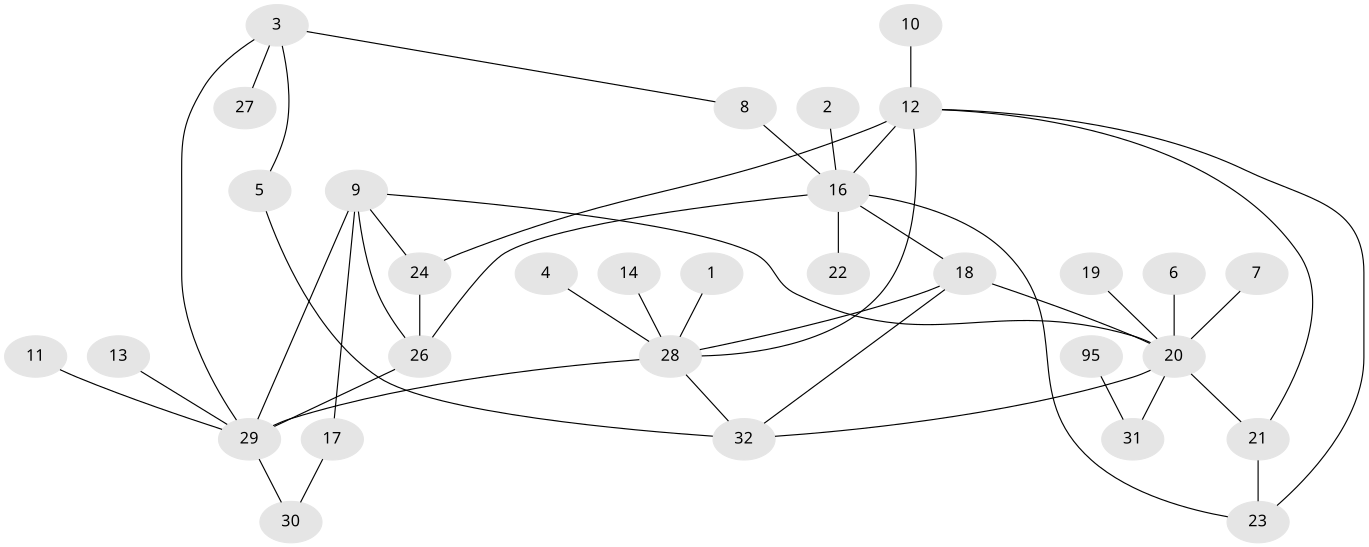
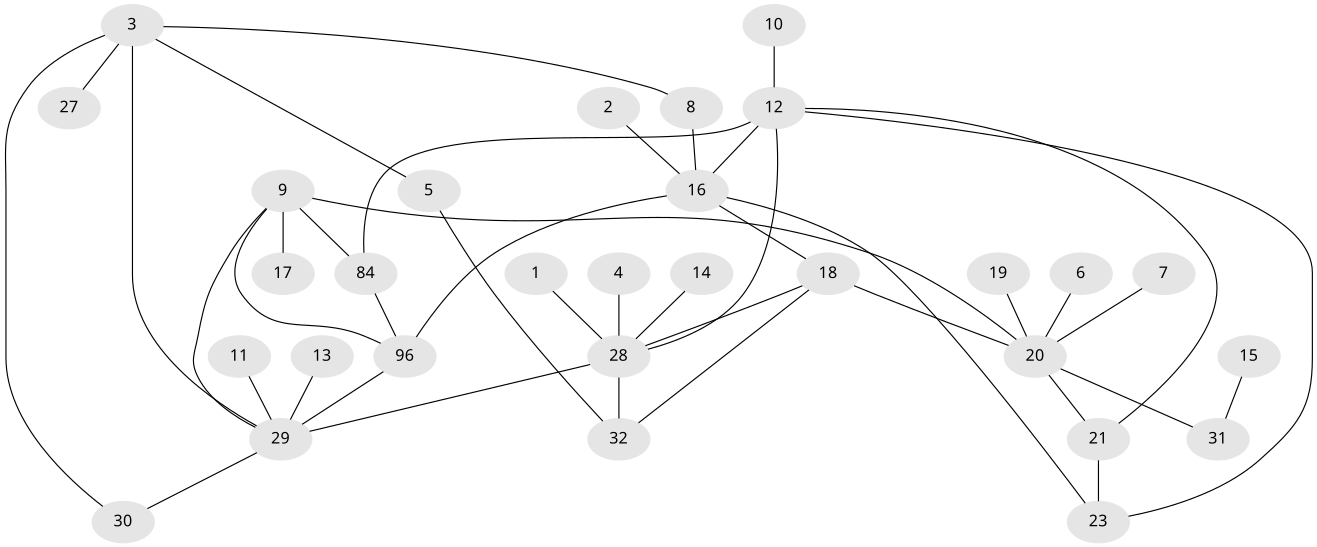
  graph {
    fontname="Noto Sans"
    node [color=gray90 fontname="Noto Sans" style=filled]
    edge [fontname="Noto Sans" weight=1.0]
    1
    28
    29
    32
    2
    16
-   26
+   26 [label=96]
    23
    18
-   22
    3
    5
    8
    27
    30
    4
    6
    20
    21
    31
    7
    9
    17
-   24
+   24 [label=84]
    10
    12
    11
    13
    14
-   15 [label=95]
+   15
    19
    1 -- 28
    28 -- 29 [weight=2.0]
    28 -- 32
    29 -- 30
    2 -- 16
    16 -- 26
    16 -- 23
    16 -- 18
-   16 -- 22
    26 -- 29
    18 -- 28
    18 -- 32
    18 -- 20 [weight=2.0]
    3 -- 29
    3 -- 5
    3 -- 8
    3 -- 27
-   17 -- 30
+   3 -- 30
    5 -- 32
    8 -- 16 [weight=2.0]
    4 -- 28
    6 -- 20
-   20 -- 32
    20 -- 21
    20 -- 31
    21 -- 23
    7 -- 20
    9 -- 29
    9 -- 26
    9 -- 20
    9 -- 17
    9 -- 24
    24 -- 26
    10 -- 12
    12 -- 28
    12 -- 16 [weight=2.0]
    12 -- 23
    12 -- 21
    12 -- 24
    11 -- 29
    13 -- 29
    14 -- 28
    15 -- 31
    19 -- 20
  }
